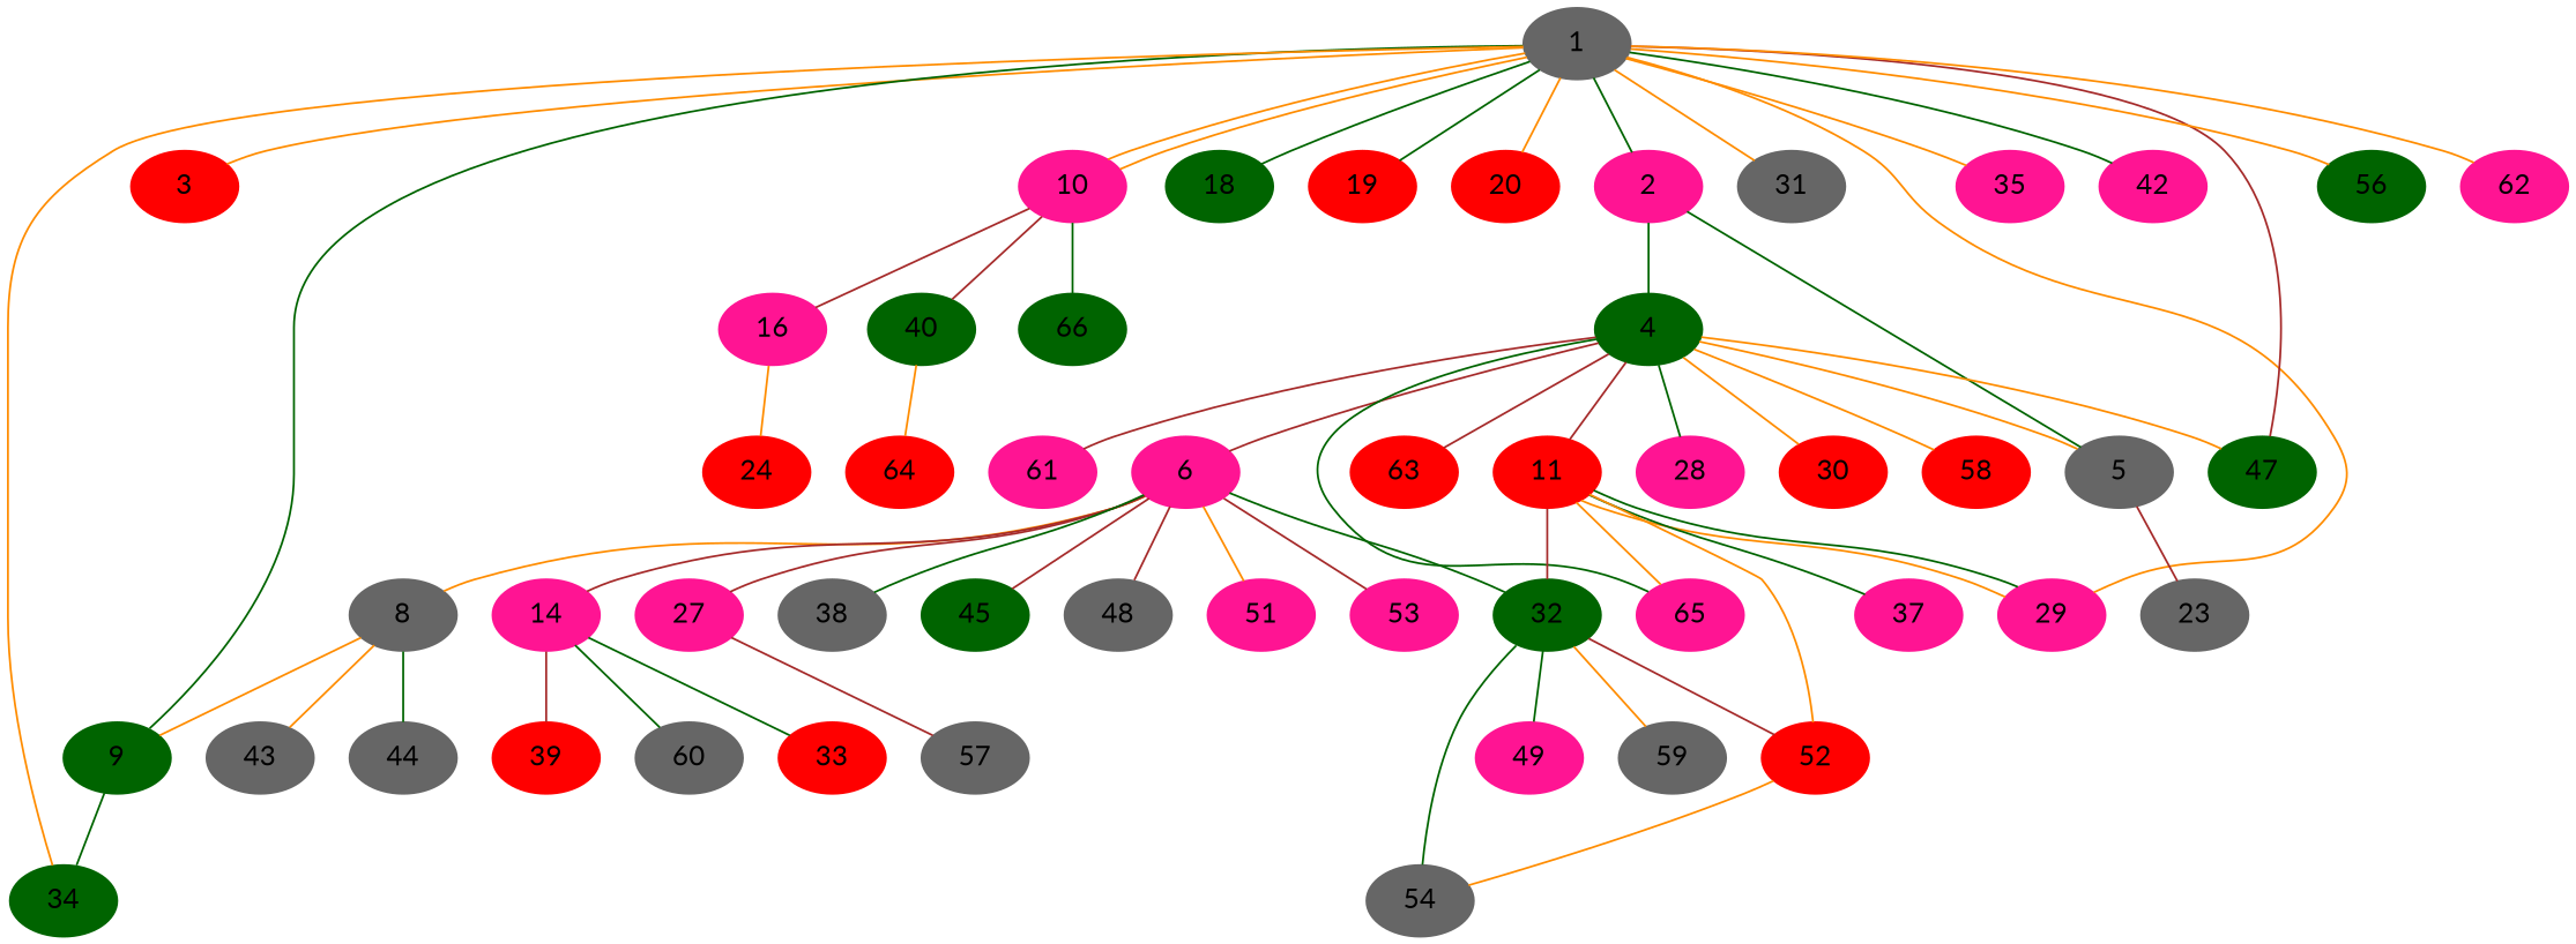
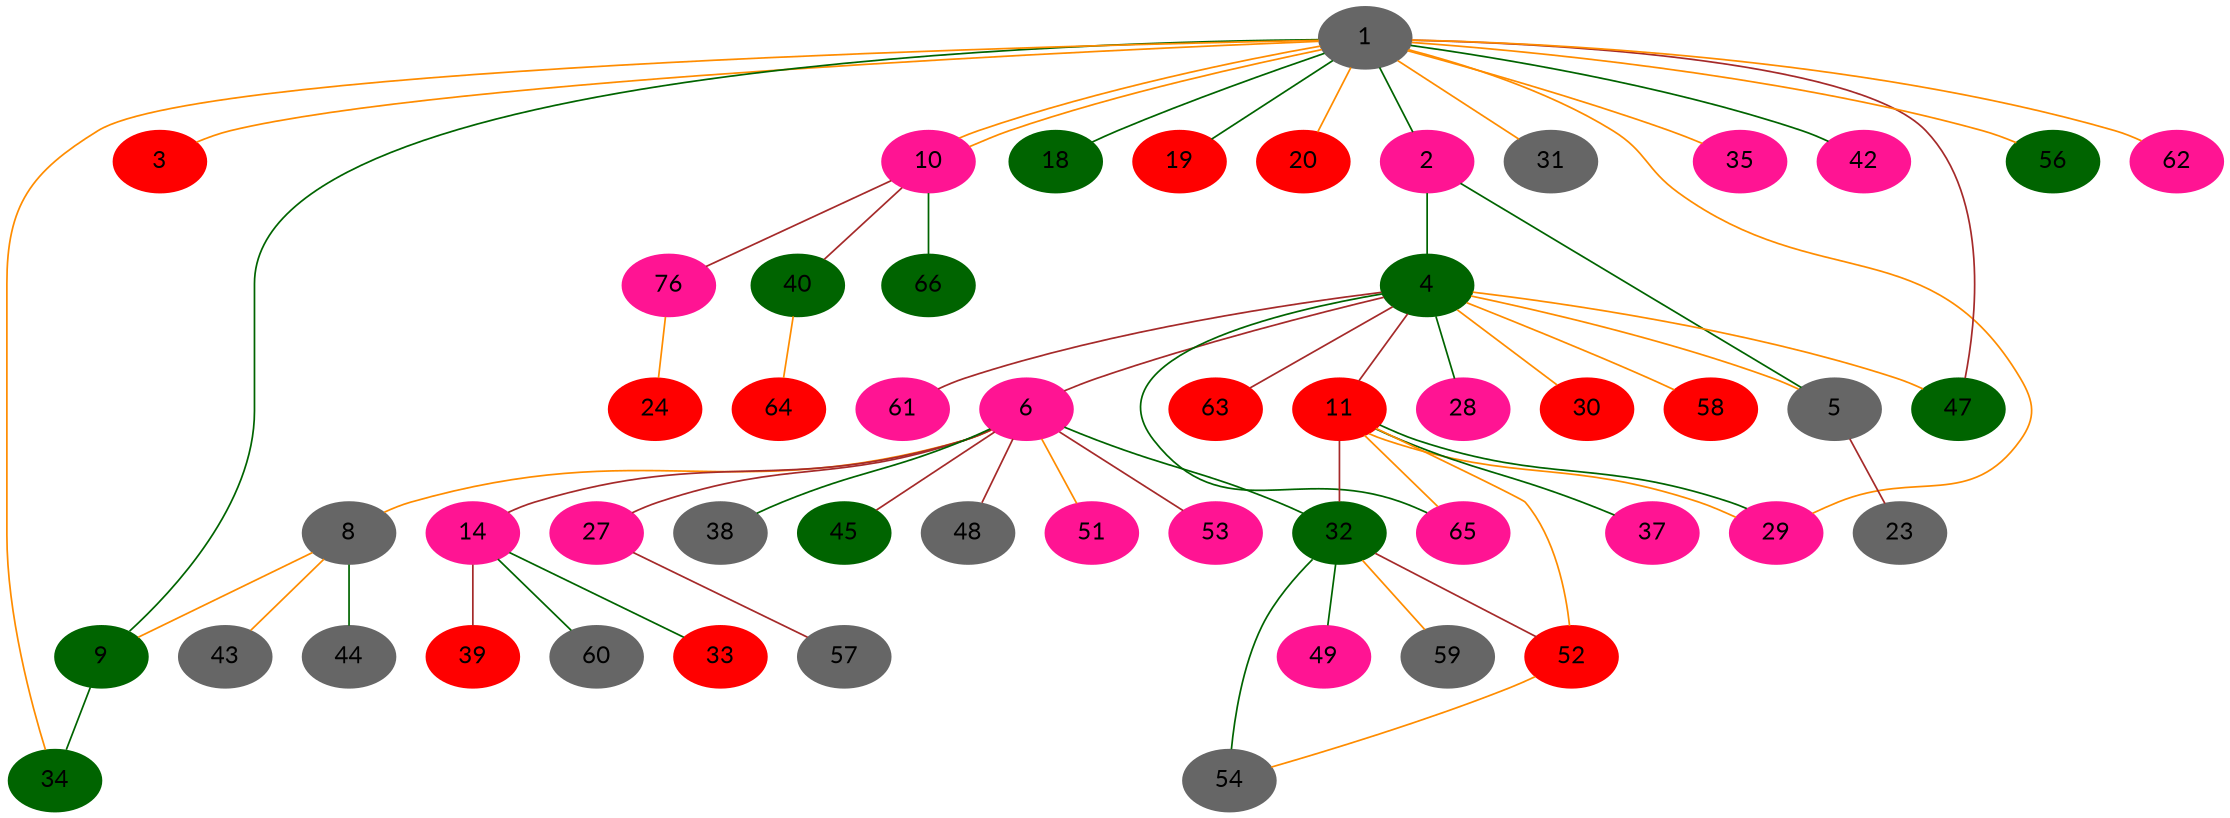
  graph {
    fontname=Lato
    node [color=deeppink fontname=Lato style=filled]
    edge [color=darkorange fontname=Lato]
    1 [color=gray40 super="+13"]
    2
    3 [color=red super="+17"]
    9 [color=darkgreen super="+25"]
    10 [super="+50"]
    18 [color=darkgreen]
    19 [color=red]
    20 [color=red]
    29
    31 [color=gray40]
    34 [color=darkgreen]
    35
    42
    47 [color=darkgreen]
    56 [color=darkgreen]
    62
    5 [color=gray40]
    4 [color=darkgreen super="+26"]
    23 [color=gray40]
-   16 [super="+22"]
+   16 [super="+22" label=76]
    40 [color=darkgreen super="+41"]
    66 [color=darkgreen]
    6 [super="+7"]
    11 [color=red super="+12"]
    28
    30 [color=red]
    58 [color=red]
    61
    63 [color=red]
    65
    8 [color=gray40 super="+21"]
    14 [super="+15"]
    27 [super="+36"]
    32 [color=darkgreen super="+46"]
    38 [color=gray40]
    45 [color=darkgreen]
    48 [color=gray40]
    51
    53
    37
    52 [color=red super="+68"]
    43 [color=gray40]
    44 [color=gray40]
    33 [color=red super="+55"]
    39 [color=red]
    60 [color=gray40]
    n47 [color=gray40 label=57]
    49
    54 [color=gray40 super="+57"]
    59 [color=gray40]
    24 [color=red]
    64 [color=red]
    1 -- 2 [color=darkgreen]
    1 -- 3
    1 -- 9 [color=darkgreen]
    1 -- 10
    1 -- 10
    1 -- 18 [color=darkgreen]
    1 -- 19 [color=darkgreen]
    1 -- 20
    1 -- 29
    1 -- 31
    1 -- 34
    1 -- 35
    1 -- 42 [color=darkgreen]
    1 -- 47 [color=brown]
    1 -- 56
    1 -- 62
    2 -- 5 [color=darkgreen]
    2 -- 4 [color=darkgreen]
    9 -- 34 [color=darkgreen]
    10 -- 16 [color=brown]
    10 -- 40 [color=brown]
    10 -- 66 [color=darkgreen]
    5 -- 23 [color=brown]
    4 -- 47
    4 -- 5
    4 -- 6 [color=brown]
    4 -- 11 [color=brown]
    4 -- 28 [color=darkgreen]
    4 -- 30
    4 -- 58
    4 -- 61 [color=brown]
    4 -- 63 [color=brown]
    4 -- 65 [color=darkgreen]
    16 -- 24
    40 -- 64
    6 -- 8
    6 -- 14 [color=brown]
    6 -- 27 [color=brown]
    6 -- 32 [color=darkgreen]
    6 -- 38 [color=darkgreen]
    6 -- 45 [color=brown]
    6 -- 48 [color=brown]
    6 -- 51
    6 -- 53 [color=brown]
    11 -- 29
    11 -- 29 [color=darkgreen]
    11 -- 65
    11 -- 32 [color=brown]
    11 -- 37 [color=darkgreen]
    11 -- 52
    8 -- 9
    8 -- 43
    8 -- 44 [color=darkgreen]
    14 -- 33 [color=darkgreen]
    14 -- 39 [color=brown]
    14 -- 60 [color=darkgreen]
    27 -- n47 [color=brown]
    32 -- 52 [color=brown]
    32 -- 49 [color=darkgreen]
    32 -- 54 [color=darkgreen weight=2]
    32 -- 59
    52 -- 54
  }
